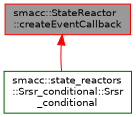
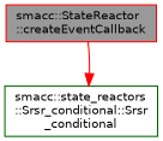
  digraph {
    rankdir=TB
    node [fontname=Helvetica fontsize=10 shape=box style=filled]
    n1 [color=red fillcolor=grey60 fontcolor=black height=0.2 label="smacc::StateReactor\l::createEventCallback" width=0.4]
    n2 [color=darkgreen fillcolor=white height=0.2 label="smacc::state_reactors\l::Srsr_conditional::Srsr\l_conditional" width=0.4]
-   n1 -> n2 [color=red dir=back fontname=Helvetica fontsize=10 labelfontname=Helvetica labelfontsize=10 style=solid]
+   n2 -> n1 [color=red dir=back fontname=Helvetica fontsize=10 labelfontname=Helvetica labelfontsize=10 style=solid]
  }
